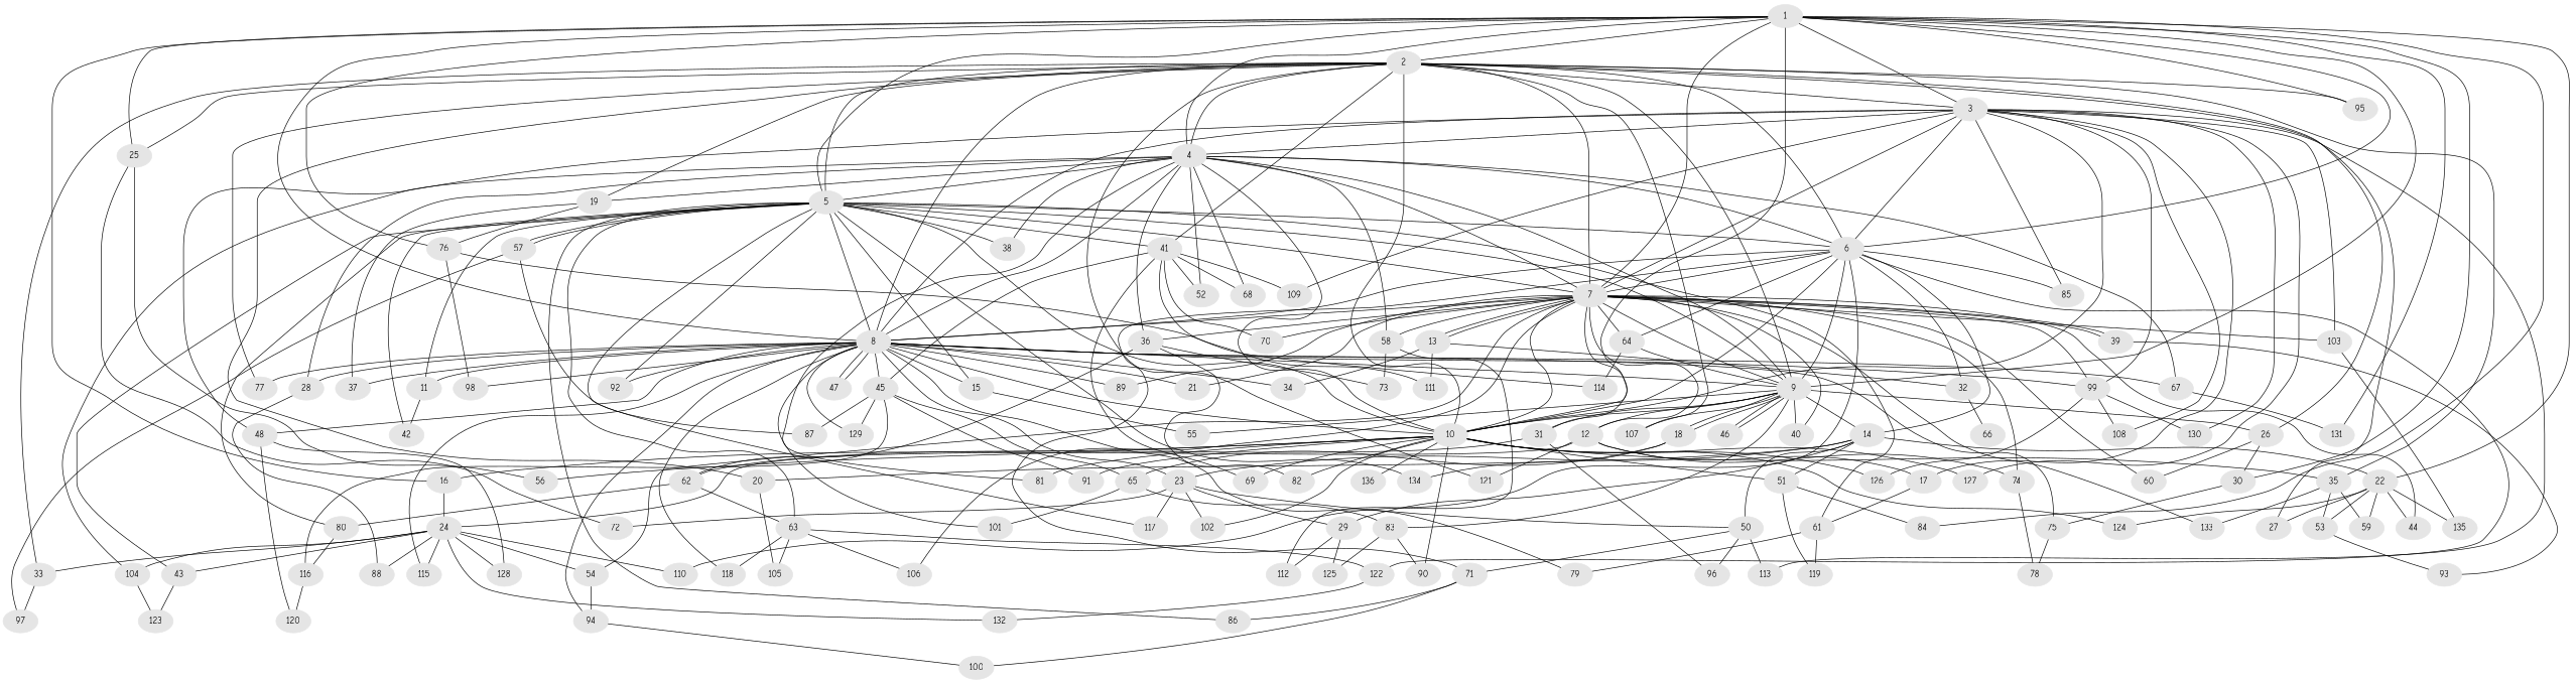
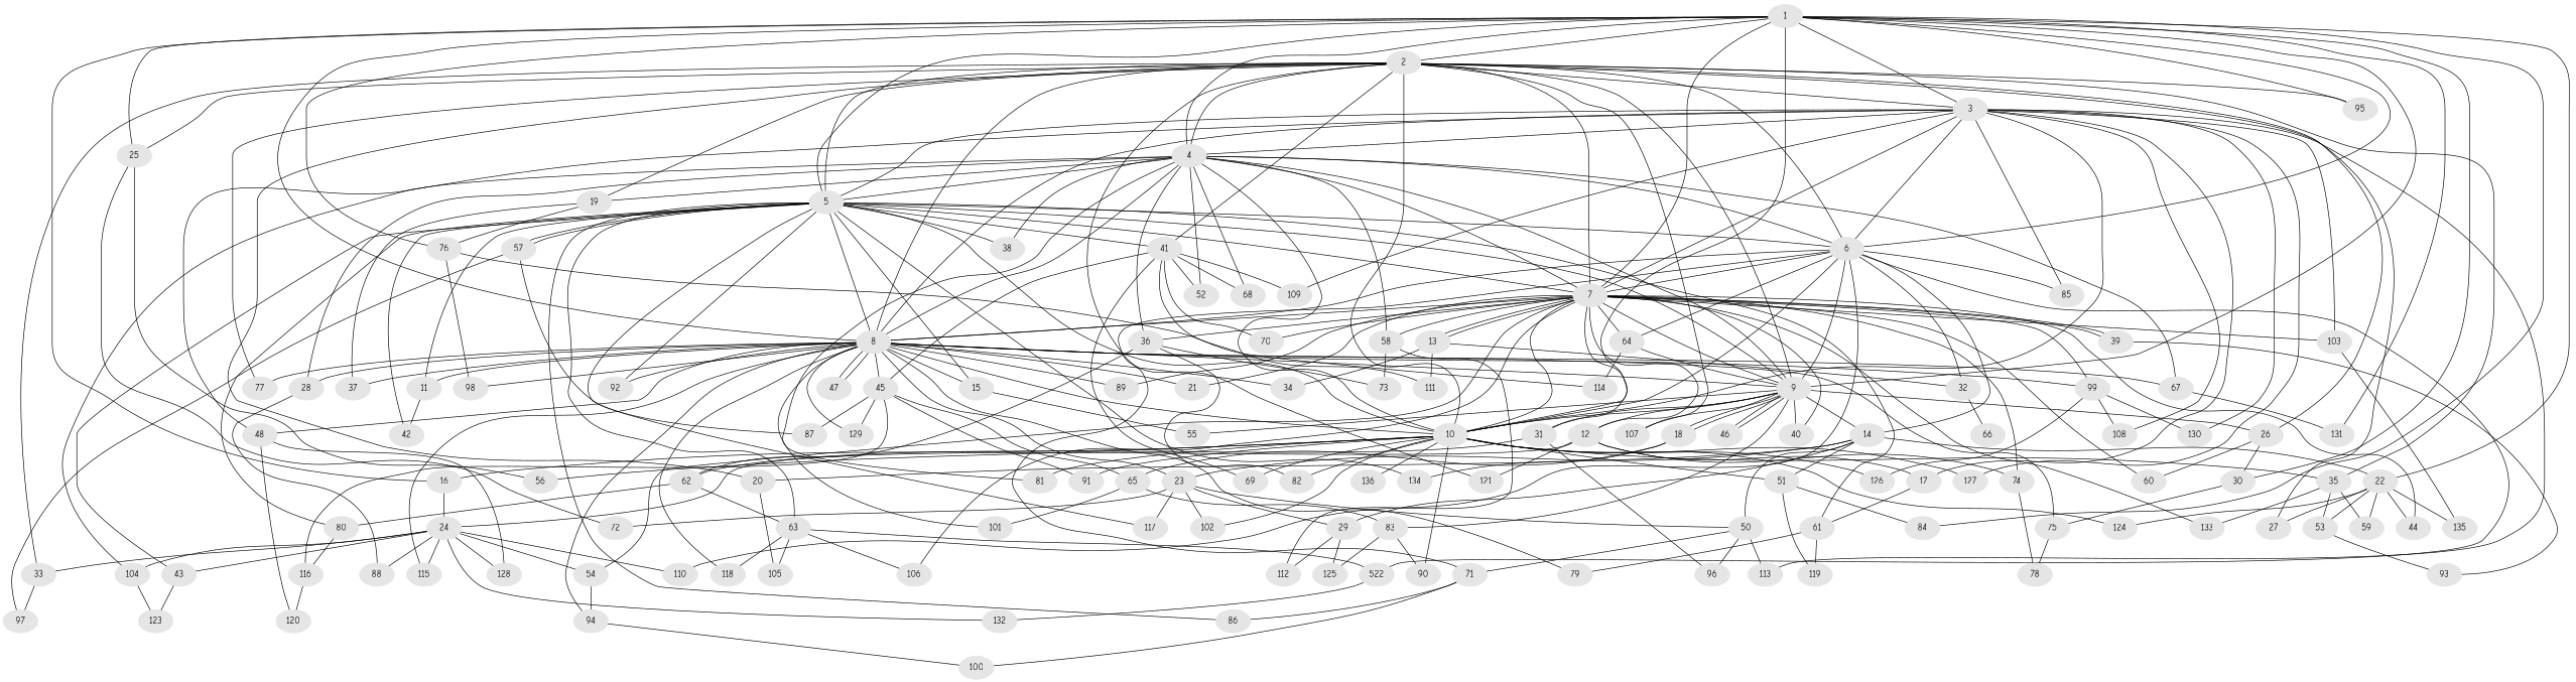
  graph {
    fontname="Comic Neue"
    node [color=gray90 fontname="Comic Neue" style=filled]
    edge [fontname="Comic Neue"]
    1
    2
    3
    4
    5
    6
    7
    8
    9
    10
    16
    22
    25
    30
    76
    84
    95
    131
    19
    20
    26
    27
    33
    35
    41
    77
    107
    121
    17
    48
    85
    103
    108
    109
    113
    127
    130
    28
    36
    38
    52
    58
    67
    68
    81
    104
    11
    15
    42
    43
    57
    61
    63
    80
    86
    92
    117
    134
    14
    32
    64
    71
    110
-   122
+   122 [label=522]
    12
    13
    21
    31
    39
    40
    44
    54
    60
    70
    74
    89
    99
    106
    133
    23
    34
    37
    45
    47
    75
    79
    94
    98
    101
    115
    118
    129
    18
    46
    55
    83
    51
    56
    69
    82
    90
    91
    102
    124
    126
    136
    24
    53
    59
    135
    72
    114
    105
    97
    111
    128
    120
    88
    62
    73
    112
    123
    87
    119
    116
    29
    50
    66
    100
    132
    96
    93
    78
    65
    125
    1 -- 2
    1 -- 3
    1 -- 4
    1 -- 5
    1 -- 6
    1 -- 7
    1 -- 8
    1 -- 9
    1 -- 10
    1 -- 16
    1 -- 22
    1 -- 25
    1 -- 30
    1 -- 76
    1 -- 84
    1 -- 95
    1 -- 131
    2 -- 3
    2 -- 4
    2 -- 5
    2 -- 6
    2 -- 7
    2 -- 8
    2 -- 9
    2 -- 10
    2 -- 25
    2 -- 95
    2 -- 19
    2 -- 20
    2 -- 26
    2 -- 27
    2 -- 33
    2 -- 35
    2 -- 41
    2 -- 77
    2 -- 107
    2 -- 121
    3 -- 4
-   3 -- 99
+   3 -- 5
    3 -- 6
    3 -- 7
    3 -- 8
    3 -- 10
    3 -- 17
    3 -- 48
    3 -- 85
    3 -- 103
    3 -- 108
    3 -- 109
    3 -- 113
    3 -- 127
    3 -- 130
    4 -- 5
    4 -- 6
    4 -- 7
    4 -- 8
    4 -- 9
    4 -- 10
    4 -- 19
    4 -- 28
    4 -- 36
    4 -- 38
    4 -- 52
    4 -- 58
    4 -- 67
    4 -- 68
    4 -- 81
    4 -- 104
    5 -- 6
    5 -- 7
    5 -- 8
    5 -- 9
    5 -- 10
    5 -- 41
    5 -- 38
    5 -- 11
    5 -- 15
    5 -- 42
    5 -- 43
    5 -- 57
    5 -- 57
    5 -- 61
    5 -- 63
    5 -- 80
    5 -- 86
    5 -- 92
    5 -- 117
    5 -- 134
    6 -- 7
    6 -- 8
    6 -- 9
    6 -- 10
    6 -- 85
    6 -- 14
    6 -- 32
    6 -- 64
    6 -- 71
    6 -- 110
    6 -- 122
    7 -- 8
    7 -- 9
    7 -- 10
    7 -- 103
    7 -- 36
    7 -- 58
    7 -- 64
    7 -- 12
    7 -- 13
    7 -- 13
    7 -- 21
    7 -- 31
    7 -- 39
    7 -- 39
    7 -- 40
    7 -- 44
    7 -- 54
    7 -- 60
    7 -- 70
    7 -- 74
    7 -- 89
    7 -- 99
    7 -- 106
    7 -- 133
    8 -- 9
    8 -- 10
    8 -- 77
    8 -- 48
    8 -- 28
    8 -- 67
    8 -- 11
    8 -- 15
    8 -- 92
    8 -- 21
    8 -- 89
    8 -- 99
    8 -- 23
    8 -- 34
    8 -- 37
    8 -- 45
    8 -- 47
    8 -- 47
    8 -- 75
    8 -- 79
    8 -- 94
    8 -- 98
    8 -- 101
    8 -- 115
    8 -- 118
    8 -- 129
    9 -- 10
    9 -- 26
    9 -- 107
    9 -- 14
    9 -- 12
    9 -- 31
    9 -- 40
    9 -- 18
    9 -- 18
    9 -- 46
    9 -- 46
    9 -- 55
    9 -- 83
    10 -- 16
    10 -- 35
    10 -- 127
    10 -- 81
    10 -- 51
    10 -- 56
    10 -- 69
    10 -- 82
    10 -- 90
    10 -- 91
    10 -- 102
    10 -- 124
    10 -- 126
    10 -- 136
    16 -- 24
    22 -- 27
    22 -- 44
    22 -- 124
    22 -- 53
    22 -- 59
    22 -- 135
    25 -- 56
    25 -- 72
    30 -- 75
    76 -- 98
    76 -- 114
    19 -- 76
    19 -- 37
    20 -- 105
    26 -- 30
    26 -- 60
    33 -- 97
    35 -- 133
    35 -- 53
    35 -- 59
    41 -- 109
    41 -- 52
    41 -- 68
    41 -- 70
    41 -- 45
    41 -- 69
    41 -- 111
    17 -- 61
    48 -- 128
    48 -- 120
    103 -- 135
    28 -- 88
    36 -- 82
    36 -- 62
    36 -- 73
    58 -- 73
    58 -- 112
    67 -- 131
    104 -- 123
    11 -- 42
    15 -- 55
    43 -- 123
    57 -- 97
    57 -- 87
    61 -- 79
    61 -- 119
    63 -- 122
    63 -- 106
    63 -- 118
    63 -- 105
    80 -- 116
    14 -- 22
    14 -- 20
    14 -- 23
    14 -- 51
    14 -- 29
    14 -- 50
    32 -- 66
    64 -- 9
    64 -- 114
    71 -- 86
    71 -- 100
    122 -- 132
    12 -- 121
    12 -- 17
    12 -- 74
    12 -- 24
    13 -- 32
    13 -- 34
    13 -- 111
    31 -- 62
    31 -- 96
    39 -- 93
    54 -- 94
    74 -- 78
    99 -- 108
    99 -- 130
    99 -- 126
    23 -- 117
    23 -- 102
    23 -- 72
    23 -- 29
    23 -- 50
    45 -- 129
    45 -- 91
    45 -- 87
    45 -- 116
    45 -- 65
    75 -- 78
    94 -- 100
    18 -- 134
    18 -- 65
    83 -- 90
    83 -- 125
    51 -- 84
    51 -- 119
    24 -- 33
    24 -- 104
    24 -- 43
    24 -- 110
    24 -- 54
    24 -- 115
    24 -- 128
    24 -- 88
    24 -- 132
    53 -- 93
    62 -- 63
    62 -- 80
    116 -- 120
    29 -- 112
    29 -- 125
    50 -- 113
    50 -- 71
    50 -- 96
    65 -- 101
    65 -- 83
  }
